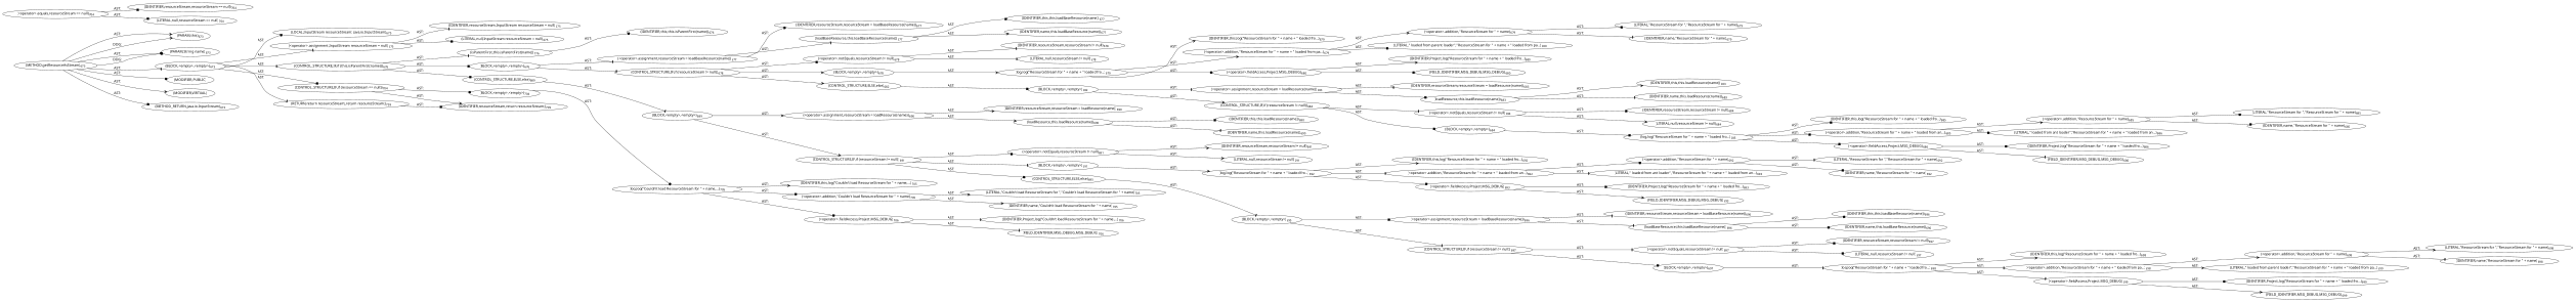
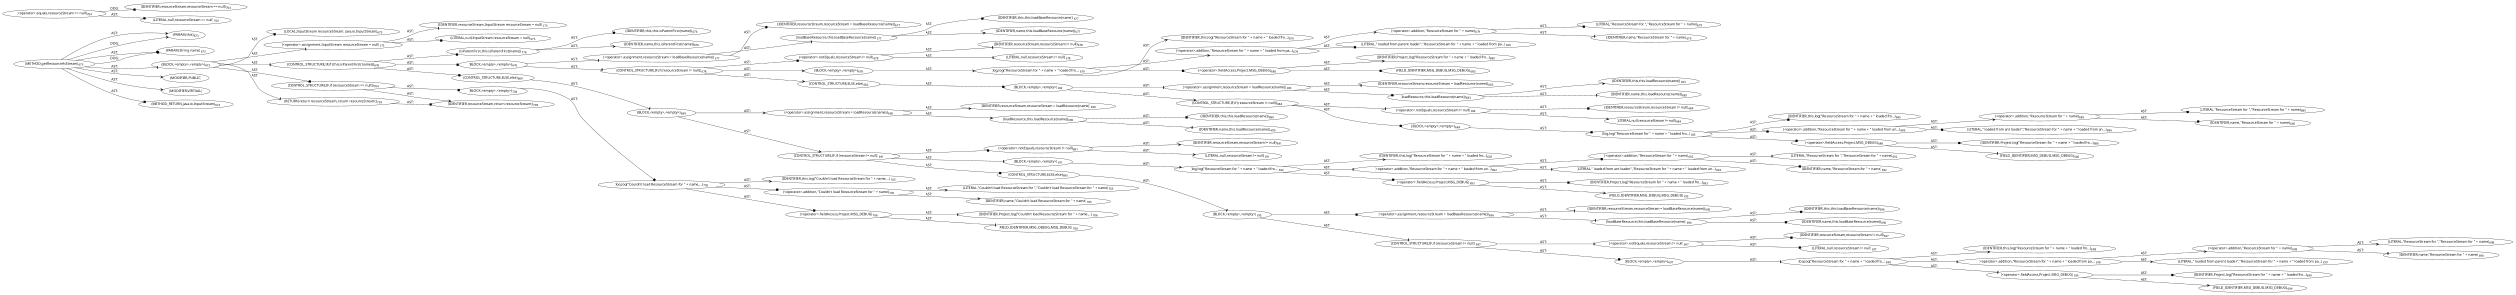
  digraph {
    fontname="Noto Sans"
    rankdir=LR
    node [fontname="Noto Sans"]
    edge [arrowhead=box fontname="Noto Sans"]
    n1 [label=<(METHOD,getResourceAsStream)<SUB>673</SUB>>]
    n2 [label=<(PARAM,this)<SUB>673</SUB>>]
    n3 [label=<(PARAM,String name)<SUB>673</SUB>>]
    n4 [label=<(BLOCK,&lt;empty&gt;,&lt;empty&gt;)<SUB>673</SUB>>]
    n5 [label=<(MODIFIER,PUBLIC)>]
    n6 [label=<(MODIFIER,VIRTUAL)>]
    n7 [label=<(METHOD_RETURN,java.io.InputStream)<SUB>673</SUB>>]
    n8 [label=<(LOCAL,InputStream resourceStream: java.io.InputStream)<SUB>675</SUB>>]
    n9 [label=<(&lt;operator&gt;.assignment,InputStream resourceStream = null)<SUB>675</SUB>>]
    n10 [label=<(CONTROL_STRUCTURE,IF,if (this.isParentFirst(name)))<SUB>676</SUB>>]
    n11 [label=<(CONTROL_STRUCTURE,IF,if (resourceStream == null))<SUB>704</SUB>>]
    n12 [label=<(RETURN,return resourceStream;,return resourceStream;)<SUB>759</SUB>>]
    n13 [label=<(IDENTIFIER,resourceStream,InputStream resourceStream = null)<SUB>675</SUB>>]
    n14 [label=<(LITERAL,null,InputStream resourceStream = null)<SUB>675</SUB>>]
    n15 [label=<(isParentFirst,this.isParentFirst(name))<SUB>776</SUB>>]
    n16 [label=<(BLOCK,&lt;empty&gt;,&lt;empty&gt;)<SUB>676</SUB>>]
    n17 [label=<(CONTROL_STRUCTURE,ELSE,else)<SUB>689</SUB>>]
    n18 [label=<(BLOCK,&lt;empty&gt;,&lt;empty&gt;)<SUB>704</SUB>>]
    n19 [label=<(IDENTIFIER,resourceStream,return resourceStream;)<SUB>709</SUB>>]
    n20 [label=<(IDENTIFIER,this,this.isParentFirst(name))<SUB>676</SUB>>]
+   n21 [label=<(IDENTIFIER,name,this.isParentFirst(name))<SUB>676</SUB>>]
    n22 [label=<(&lt;operator&gt;.assignment,resourceStream = loadBaseResource(name))<SUB>677</SUB>>]
    n23 [label=<(CONTROL_STRUCTURE,IF,if (resourceStream != null))<SUB>678</SUB>>]
    n24 [label=<(BLOCK,&lt;empty&gt;,&lt;empty&gt;)<SUB>689</SUB>>]
    n25 [label=<(IDENTIFIER,resourceStream,resourceStream = loadBaseResource(name))<SUB>677</SUB>>]
    n26 [label=<(loadBaseResource,this.loadBaseResource(name))<SUB>677</SUB>>]
    n27 [label=<(&lt;operator&gt;.notEquals,resourceStream != null)<SUB>678</SUB>>]
    n28 [label=<(BLOCK,&lt;empty&gt;,&lt;empty&gt;)<SUB>678</SUB>>]
    n29 [label=<(CONTROL_STRUCTURE,ELSE,else)<SUB>682</SUB>>]
    n30 [label=<(IDENTIFIER,this,this.loadBaseResource(name))<SUB>677</SUB>>]
    n31 [label=<(IDENTIFIER,name,this.loadBaseResource(name))<SUB>677</SUB>>]
    n32 [label=<(IDENTIFIER,resourceStream,resourceStream != null)<SUB>678</SUB>>]
    n33 [label=<(LITERAL,null,resourceStream != null)<SUB>678</SUB>>]
    n34 [label=<(log,log(&quot;ResourceStream for &quot; + name + &quot; loaded fro...)<SUB>679</SUB>>]
    n35 [label=<(BLOCK,&lt;empty&gt;,&lt;empty&gt;)<SUB>682</SUB>>]
    n36 [label=<(IDENTIFIER,this,log(&quot;ResourceStream for &quot; + name + &quot; loaded fro...)<SUB>679</SUB>>]
    n37 [label=<(&lt;operator&gt;.addition,&quot;ResourceStream for &quot; + name + &quot; loaded from pa...)<SUB>679</SUB>>]
    n38 [label=<(&lt;operator&gt;.fieldAccess,Project.MSG_DEBUG)<SUB>680</SUB>>]
    n39 [label=<(&lt;operator&gt;.addition,&quot;ResourceStream for &quot; + name)<SUB>679</SUB>>]
    n40 [label=<(LITERAL,&quot; loaded from parent loader&quot;,&quot;ResourceStream for &quot; + name + &quot; loaded from pa...)<SUB>680</SUB>>]
    n41 [label=<(IDENTIFIER,Project,log(&quot;ResourceStream for &quot; + name + &quot; loaded fro...)<SUB>680</SUB>>]
    n42 [label=<(FIELD_IDENTIFIER,MSG_DEBUG,MSG_DEBUG)<SUB>680</SUB>>]
    n43 [label=<(LITERAL,&quot;ResourceStream for &quot;,&quot;ResourceStream for &quot; + name)<SUB>679</SUB>>]
    n44 [label=<(IDENTIFIER,name,&quot;ResourceStream for &quot; + name)<SUB>679</SUB>>]
    n45 [label=<(&lt;operator&gt;.assignment,resourceStream = loadResource(name))<SUB>683</SUB>>]
    n46 [label=<(CONTROL_STRUCTURE,IF,if (resourceStream != null))<SUB>684</SUB>>]
    n47 [label=<(IDENTIFIER,resourceStream,resourceStream = loadResource(name))<SUB>683</SUB>>]
    n48 [label=<(loadResource,this.loadResource(name))<SUB>683</SUB>>]
    n49 [label=<(&lt;operator&gt;.notEquals,resourceStream != null)<SUB>684</SUB>>]
    n50 [label=<(BLOCK,&lt;empty&gt;,&lt;empty&gt;)<SUB>684</SUB>>]
    n51 [label=<(IDENTIFIER,this,this.loadResource(name))<SUB>683</SUB>>]
    n52 [label=<(IDENTIFIER,name,this.loadResource(name))<SUB>683</SUB>>]
    n53 [label=<(IDENTIFIER,resourceStream,resourceStream != null)<SUB>684</SUB>>]
    n54 [label=<(LITERAL,null,resourceStream != null)<SUB>684</SUB>>]
    n55 [label=<(log,log(&quot;ResourceStream for &quot; + name + &quot; loaded fro...)<SUB>685</SUB>>]
    n56 [label=<(IDENTIFIER,this,log(&quot;ResourceStream for &quot; + name + &quot; loaded fro...)<SUB>685</SUB>>]
    n57 [label=<(&lt;operator&gt;.addition,&quot;ResourceStream for &quot; + name + &quot; loaded from an...)<SUB>685</SUB>>]
    n58 [label=<(&lt;operator&gt;.fieldAccess,Project.MSG_DEBUG)<SUB>686</SUB>>]
    n59 [label=<(&lt;operator&gt;.addition,&quot;ResourceStream for &quot; + name)<SUB>685</SUB>>]
    n60 [label=<(LITERAL,&quot; loaded from ant loader&quot;,&quot;ResourceStream for &quot; + name + &quot; loaded from an...)<SUB>686</SUB>>]
    n61 [label=<(IDENTIFIER,Project,log(&quot;ResourceStream for &quot; + name + &quot; loaded fro...)<SUB>686</SUB>>]
    n62 [label=<(FIELD_IDENTIFIER,MSG_DEBUG,MSG_DEBUG)<SUB>686</SUB>>]
    n63 [label=<(LITERAL,&quot;ResourceStream for &quot;,&quot;ResourceStream for &quot; + name)<SUB>685</SUB>>]
    n64 [label=<(IDENTIFIER,name,&quot;ResourceStream for &quot; + name)<SUB>685</SUB>>]
    n65 [label=<(&lt;operator&gt;.assignment,resourceStream = loadResource(name))<SUB>690</SUB>>]
    n66 [label=<(CONTROL_STRUCTURE,IF,if (resourceStream != null))<SUB>691</SUB>>]
    n67 [label=<(IDENTIFIER,resourceStream,resourceStream = loadResource(name))<SUB>690</SUB>>]
    n68 [label=<(loadResource,this.loadResource(name))<SUB>690</SUB>>]
    n69 [label=<(&lt;operator&gt;.notEquals,resourceStream != null)<SUB>691</SUB>>]
    n70 [label=<(BLOCK,&lt;empty&gt;,&lt;empty&gt;)<SUB>691</SUB>>]
    n71 [label=<(CONTROL_STRUCTURE,ELSE,else)<SUB>695</SUB>>]
    n72 [label=<(IDENTIFIER,this,this.loadResource(name))<SUB>690</SUB>>]
    n73 [label=<(IDENTIFIER,name,this.loadResource(name))<SUB>690</SUB>>]
    n74 [label=<(IDENTIFIER,resourceStream,resourceStream != null)<SUB>691</SUB>>]
    n75 [label=<(LITERAL,null,resourceStream != null)<SUB>691</SUB>>]
    n76 [label=<(log,log(&quot;ResourceStream for &quot; + name + &quot; loaded fro...)<SUB>692</SUB>>]
    n77 [label=<(BLOCK,&lt;empty&gt;,&lt;empty&gt;)<SUB>695</SUB>>]
    n78 [label=<(IDENTIFIER,this,log(&quot;ResourceStream for &quot; + name + &quot; loaded fro...)<SUB>692</SUB>>]
    n79 [label=<(&lt;operator&gt;.addition,&quot;ResourceStream for &quot; + name + &quot; loaded from an...)<SUB>692</SUB>>]
    n80 [label=<(&lt;operator&gt;.fieldAccess,Project.MSG_DEBUG)<SUB>693</SUB>>]
    n81 [label=<(&lt;operator&gt;.addition,&quot;ResourceStream for &quot; + name)<SUB>692</SUB>>]
    n82 [label=<(LITERAL,&quot; loaded from ant loader&quot;,&quot;ResourceStream for &quot; + name + &quot; loaded from an...)<SUB>693</SUB>>]
    n83 [label=<(IDENTIFIER,Project,log(&quot;ResourceStream for &quot; + name + &quot; loaded fro...)<SUB>693</SUB>>]
    n84 [label=<(FIELD_IDENTIFIER,MSG_DEBUG,MSG_DEBUG)<SUB>693</SUB>>]
    n85 [label=<(LITERAL,&quot;ResourceStream for &quot;,&quot;ResourceStream for &quot; + name)<SUB>692</SUB>>]
    n86 [label=<(IDENTIFIER,name,&quot;ResourceStream for &quot; + name)<SUB>692</SUB>>]
    n87 [label=<(&lt;operator&gt;.assignment,resourceStream = loadBaseResource(name))<SUB>696</SUB>>]
    n88 [label=<(CONTROL_STRUCTURE,IF,if (resourceStream != null))<SUB>697</SUB>>]
    n89 [label=<(IDENTIFIER,resourceStream,resourceStream = loadBaseResource(name))<SUB>696</SUB>>]
    n90 [label=<(loadBaseResource,this.loadBaseResource(name))<SUB>696</SUB>>]
    n91 [label=<(&lt;operator&gt;.notEquals,resourceStream != null)<SUB>697</SUB>>]
    n92 [label=<(BLOCK,&lt;empty&gt;,&lt;empty&gt;)<SUB>697</SUB>>]
    n93 [label=<(IDENTIFIER,this,this.loadBaseResource(name))<SUB>696</SUB>>]
    n94 [label=<(IDENTIFIER,name,this.loadBaseResource(name))<SUB>696</SUB>>]
    n95 [label=<(IDENTIFIER,resourceStream,resourceStream != null)<SUB>697</SUB>>]
    n96 [label=<(LITERAL,null,resourceStream != null)<SUB>697</SUB>>]
    n97 [label=<(log,log(&quot;ResourceStream for &quot; + name + &quot; loaded fro...)<SUB>698</SUB>>]
    n98 [label=<(IDENTIFIER,this,log(&quot;ResourceStream for &quot; + name + &quot; loaded fro...)<SUB>698</SUB>>]
    n99 [label=<(&lt;operator&gt;.addition,&quot;ResourceStream for &quot; + name + &quot; loaded from pa...)<SUB>698</SUB>>]
    n100 [label=<(&lt;operator&gt;.fieldAccess,Project.MSG_DEBUG)<SUB>699</SUB>>]
    n101 [label=<(&lt;operator&gt;.addition,&quot;ResourceStream for &quot; + name)<SUB>698</SUB>>]
    n102 [label=<(LITERAL,&quot; loaded from parent loader&quot;,&quot;ResourceStream for &quot; + name + &quot; loaded from pa...)<SUB>699</SUB>>]
    n103 [label=<(IDENTIFIER,Project,log(&quot;ResourceStream for &quot; + name + &quot; loaded fro...)<SUB>699</SUB>>]
    n104 [label=<(FIELD_IDENTIFIER,MSG_DEBUG,MSG_DEBUG)<SUB>699</SUB>>]
    n105 [label=<(LITERAL,&quot;ResourceStream for &quot;,&quot;ResourceStream for &quot; + name)<SUB>698</SUB>>]
    n106 [label=<(IDENTIFIER,name,&quot;ResourceStream for &quot; + name)<SUB>698</SUB>>]
    n107 [label=<(&lt;operator&gt;.equals,resourceStream == null)<SUB>704</SUB>>]
    n108 [label=<(IDENTIFIER,resourceStream,resourceStream == null)<SUB>704</SUB>>]
    n109 [label=<(LITERAL,null,resourceStream == null)<SUB>704</SUB>>]
    n110 [label=<(log,log(&quot;Couldn't load ResourceStream for &quot; + name,...)<SUB>705</SUB>>]
    n111 [label=<(IDENTIFIER,this,log(&quot;Couldn't load ResourceStream for &quot; + name,...)<SUB>705</SUB>>]
    n112 [label=<(&lt;operator&gt;.addition,&quot;Couldn't load ResourceStream for &quot; + name)<SUB>705</SUB>>]
    n113 [label=<(&lt;operator&gt;.fieldAccess,Project.MSG_DEBUG)<SUB>706</SUB>>]
    n114 [label=<(LITERAL,&quot;Couldn't load ResourceStream for &quot;,&quot;Couldn't load ResourceStream for &quot; + name)<SUB>705</SUB>>]
    n115 [label=<(IDENTIFIER,name,&quot;Couldn't load ResourceStream for &quot; + name)<SUB>705</SUB>>]
    n116 [label=<(IDENTIFIER,Project,log(&quot;Couldn't load ResourceStream for &quot; + name,...)<SUB>706</SUB>>]
    n117 [label=<(FIELD_IDENTIFIER,MSG_DEBUG,MSG_DEBUG)<SUB>706</SUB>>]
    n1 -> n2 [arrowhead=vee label="AST: "]
    n1 -> n2 [arrowhead=vee label="DDG: "]
    n1 -> n3 [label="AST: "]
    n1 -> n3 [label="DDG: "]
    n1 -> n4 [arrowhead=tee label="AST: "]
-   n1 -> n5 [label="AST: "]
+   n1 -> n5 [arrowhead=vee label="AST: "]
    n1 -> n6 [arrowhead=vee label="AST: "]
    n1 -> n7 [label="AST: "]
    n4 -> n8 [label="AST: "]
    n4 -> n9 [arrowhead=tee label="AST: "]
    n4 -> n10 [arrowhead=tee label="AST: "]
    n4 -> n11 [label="AST: "]
    n4 -> n12 [arrowhead=tee label="AST: "]
    n9 -> n13 [arrowhead=tee label="AST: "]
    n9 -> n14 [label="AST: "]
-   n10 -> n15 [arrowhead=tee label="AST: "]
+   n10 -> n15 [label="AST: "]
    n10 -> n16 [label="AST: "]
    n10 -> n17 [label="AST: "]
    n11 -> n18 [label="AST: "]
    n11 -> n19 [arrowhead=vee label="AST: "]
    n12 -> n19 [label="AST: "]
    n15 -> n20 [label="AST: "]
+   n15 -> n21 [arrowhead=vee label="AST: "]
    n16 -> n22 [arrowhead=tee label="AST: "]
    n16 -> n23 [arrowhead=tee label="AST: "]
    n17 -> n24 [arrowhead=tee label="AST: "]
    n18 -> n110 [label="AST: "]
    n22 -> n25 [label="AST: "]
    n22 -> n26 [arrowhead=tee label="AST: "]
    n23 -> n27 [label="AST: "]
    n23 -> n28 [arrowhead=vee label="AST: "]
    n23 -> n29 [arrowhead=vee label="AST: "]
    n24 -> n65 [arrowhead=vee label="AST: "]
    n24 -> n66 [arrowhead=vee label="AST: "]
    n26 -> n30 [label="AST: "]
    n26 -> n31 [arrowhead=vee label="AST: "]
    n27 -> n32 [arrowhead=tee label="AST: "]
    n27 -> n33 [arrowhead=tee label="AST: "]
    n28 -> n34 [arrowhead=vee label="AST: "]
    n29 -> n35 [label="AST: "]
    n34 -> n36 [arrowhead=vee label="AST: "]
    n34 -> n37 [arrowhead=vee label="AST: "]
    n34 -> n38 [label="AST: "]
    n35 -> n45 [arrowhead=tee label="AST: "]
    n35 -> n46 [arrowhead=vee label="AST: "]
    n37 -> n39 [arrowhead=vee label="AST: "]
    n37 -> n40 [label="AST: "]
    n38 -> n41 [arrowhead=vee label="AST: "]
    n38 -> n42 [label="AST: "]
    n39 -> n43 [label="AST: "]
    n39 -> n44 [arrowhead=tee label="AST: "]
    n45 -> n47 [arrowhead=tee label="AST: "]
    n45 -> n48 [label="AST: "]
    n46 -> n49 [arrowhead=tee label="AST: "]
    n46 -> n50 [label="AST: "]
    n48 -> n51 [arrowhead=vee label="AST: "]
    n48 -> n52 [arrowhead=tee label="AST: "]
    n49 -> n53 [label="AST: "]
    n49 -> n54 [arrowhead=vee label="AST: "]
    n50 -> n55 [label="AST: "]
    n55 -> n56 [label="AST: "]
    n55 -> n57 [label="AST: "]
    n55 -> n58 [label="AST: "]
    n57 -> n59 [arrowhead=vee label="AST: "]
    n57 -> n60 [label="AST: "]
    n58 -> n61 [label="AST: "]
    n58 -> n62 [arrowhead=tee label="AST: "]
    n59 -> n63 [label="AST: "]
    n59 -> n64 [label="AST: "]
    n65 -> n67 [arrowhead=vee label="AST: "]
    n65 -> n68 [arrowhead=vee label="AST: "]
    n66 -> n69 [label="AST: "]
    n66 -> n70 [arrowhead=tee label="AST: "]
    n66 -> n71 [label="AST: "]
    n68 -> n72 [label="AST: "]
    n68 -> n73 [arrowhead=tee label="AST: "]
    n69 -> n74 [arrowhead=vee label="AST: "]
    n69 -> n75 [arrowhead=vee label="AST: "]
    n70 -> n76 [arrowhead=vee label="AST: "]
    n71 -> n77 [arrowhead=tee label="AST: "]
    n76 -> n78 [arrowhead=vee label="AST: "]
    n76 -> n79 [arrowhead=tee label="AST: "]
    n76 -> n80 [label="AST: "]
    n77 -> n87 [label="AST: "]
    n77 -> n88 [arrowhead=tee label="AST: "]
    n79 -> n81 [label="AST: "]
    n79 -> n82 [arrowhead=tee label="AST: "]
    n80 -> n83 [label="AST: "]
    n80 -> n84 [arrowhead=vee label="AST: "]
    n81 -> n85 [arrowhead=tee label="AST: "]
    n81 -> n86 [label="AST: "]
    n87 -> n89 [arrowhead=tee label="AST: "]
    n87 -> n90 [arrowhead=tee label="AST: "]
    n88 -> n91 [arrowhead=tee label="AST: "]
    n88 -> n92 [label="AST: "]
    n90 -> n93 [label="AST: "]
    n90 -> n94 [label="AST: "]
    n91 -> n95 [label="AST: "]
    n91 -> n96 [label="AST: "]
    n92 -> n97 [arrowhead=tee label="AST: "]
    n97 -> n98 [arrowhead=vee label="AST: "]
    n97 -> n99 [arrowhead=tee label="AST: "]
    n97 -> n100 [arrowhead=tee label="AST: "]
    n99 -> n101 [arrowhead=vee label="AST: "]
    n99 -> n102 [arrowhead=vee label="AST: "]
    n100 -> n103 [label="AST: "]
    n100 -> n104 [arrowhead=vee label="AST: "]
    n101 -> n105 [arrowhead=vee label="AST: "]
    n101 -> n106 [arrowhead=tee label="AST: "]
-   n107 -> n108 [label="AST: "]
+   n107 -> n108 [label="DDG: "]
    n107 -> n109 [label="AST: "]
    n110 -> n111 [arrowhead=vee label="AST: "]
    n110 -> n112 [label="AST: "]
    n110 -> n113 [label="AST: "]
    n112 -> n114 [arrowhead=vee label="AST: "]
    n112 -> n115 [arrowhead=vee label="AST: "]
    n113 -> n116 [arrowhead=tee label="AST: "]
    n113 -> n117 [arrowhead=tee label="AST: "]
  }
